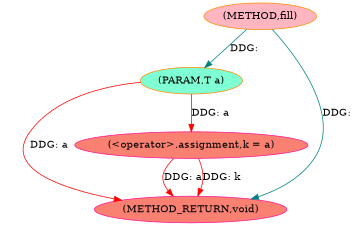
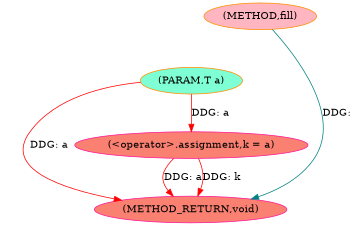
  digraph {
    node [color=darkorange fillcolor=salmon style=filled]
    edge [color=red]
    n1 [fillcolor=lightpink label="(METHOD,fill)"]
    n2 [fillcolor=aquamarine label="(PARAM,T a)"]
    n3 [color=deeppink label="(METHOD_RETURN,void)"]
    n4 [color=deeppink label="(<operator>.assignment,k = a)"]
-   n1 -> n2 [color=teal label="DDG: "]
    n1 -> n3 [color=teal label="DDG: "]
    n2 -> n3 [label="DDG: a"]
    n2 -> n4 [label="DDG: a"]
    n4 -> n3 [label="DDG: a"]
    n4 -> n3 [label="DDG: k"]
  }
